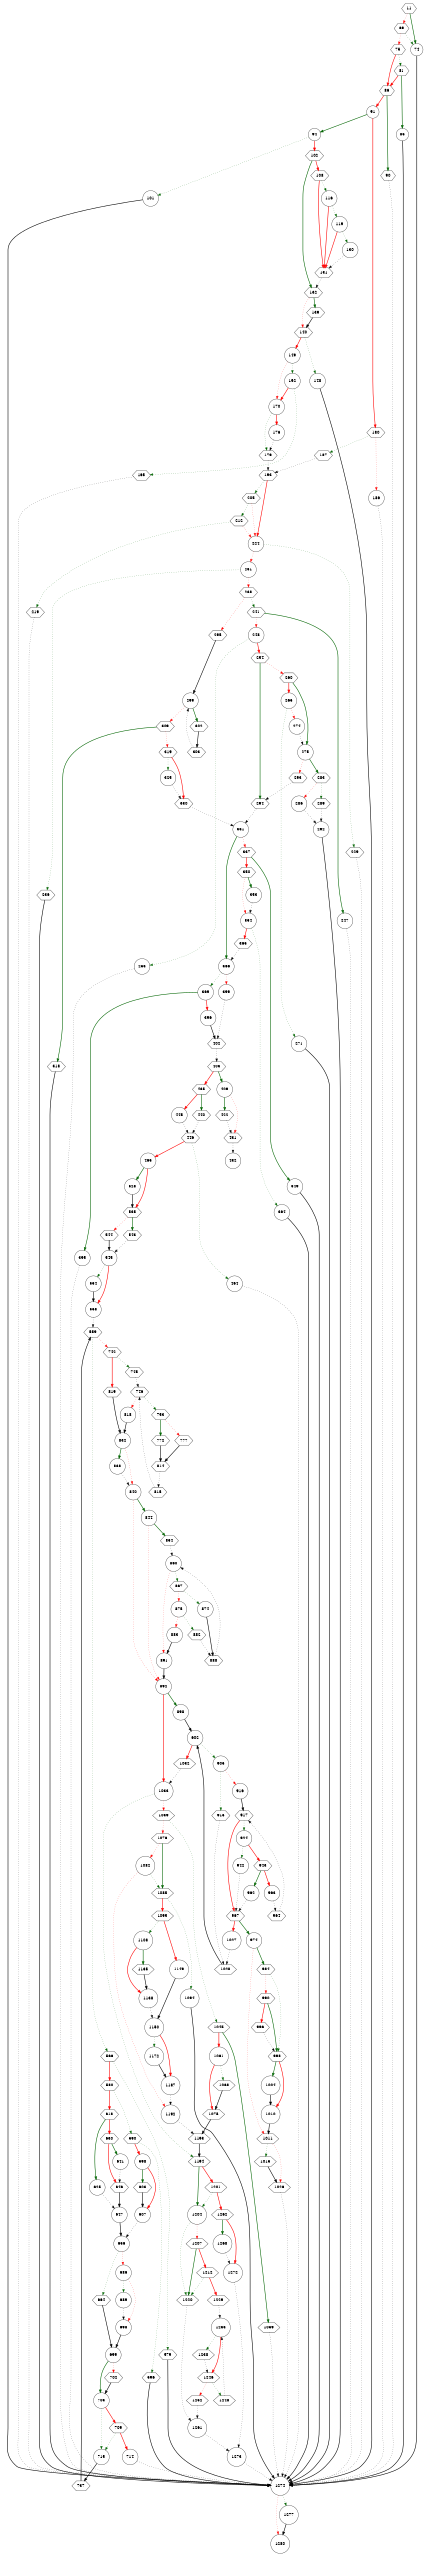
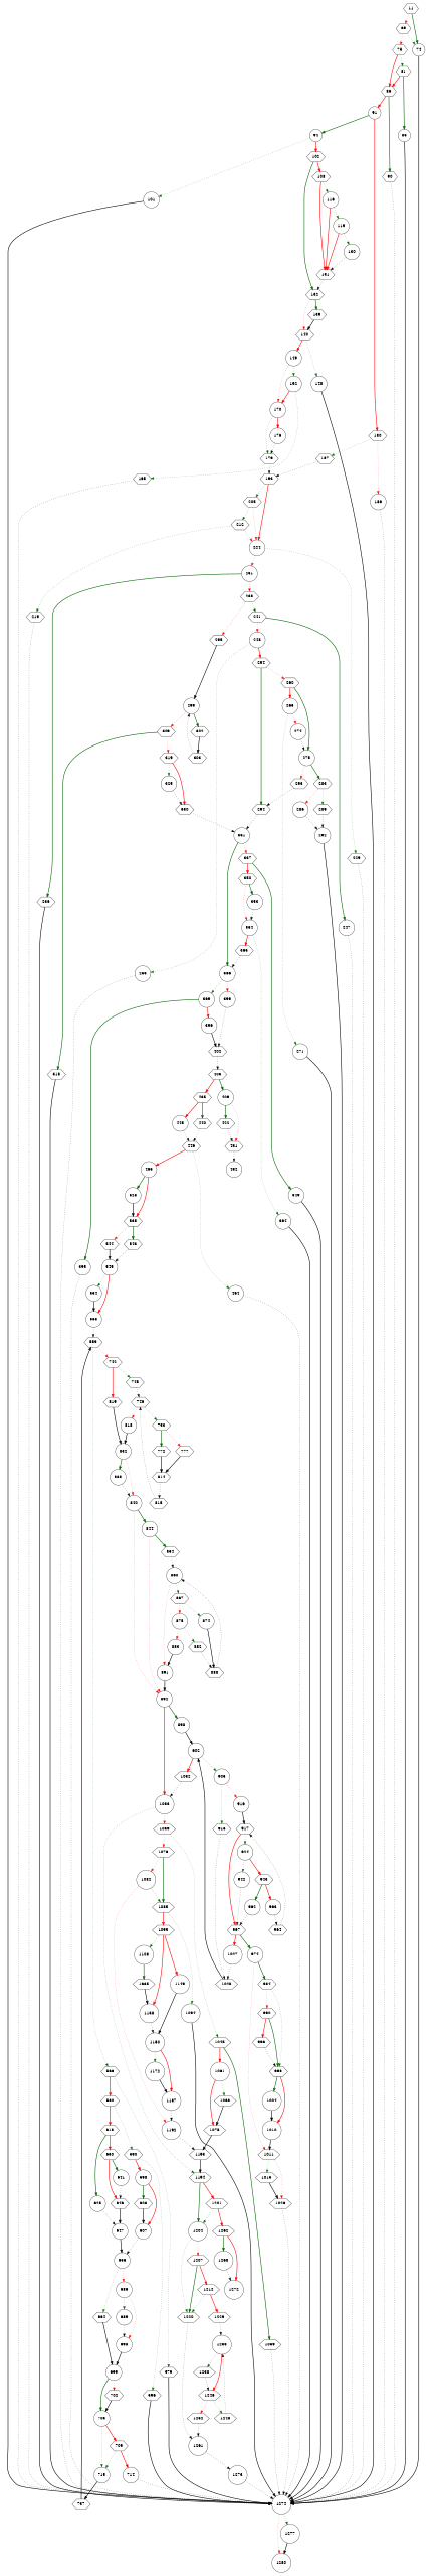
  strict digraph {
    node [shape=hexagon]
    edge [style=dotted]
    11 [entry=true]
    74 [shape=circle]
    69
    1274 [shape=circle]
    75
    1277 [shape=circle]
    1280 [shape=circle]
    81
    86
    85 [shape=circle]
    90
    91 [shape=circle]
    94 [shape=circle]
    180
    101 [shape=circle]
    102
    187
    186 [shape=circle]
    132
    108
    193
    139
    140
    116 [shape=circle]
    131
    148 [shape=circle]
    149 [shape=circle]
    119 [shape=circle]
    130 [shape=circle]
    152 [shape=circle]
    170 [shape=circle]
    165
    179
    176 [shape=circle]
    205
    224 [shape=circle]
    212
    229
    231 [shape=circle]
    219
    236
    238
    241
    295
    247 [shape=circle]
    248 [shape=circle]
    299 [shape=circle]
    253 [shape=circle]
    254
    302
    309
    294
    260
    331 [shape=circle]
    275 [shape=circle]
    n56 [label=265 shape=circle]
    366 [shape=circle]
    337
    283
    293
    271 [shape=circle]
    274 [shape=circle]
    289
    286 [shape=circle]
    292 [shape=circle]
    369 [shape=circle]
    399 [shape=circle]
    349 [shape=circle]
    350
    303
    318
    319
    325 [shape=circle]
    330
    395 [shape=circle]
    396 [shape=circle]
    402
    353 [shape=circle]
    354 [shape=circle]
    364 [shape=circle]
    365
    403
    409 [shape=circle]
    435
    422
    431
    440
    445 [shape=circle]
    432 [shape=circle]
    446
    464 [shape=circle]
    465 [shape=circle]
    528 [shape=circle]
    535
    543
    544
    545 [shape=circle]
    554 [shape=circle]
    558 [shape=circle]
    559
    566
    742
    579
    580
    745
    819
    590
    618
    746
    832 [shape=circle]
    596
    598 [shape=circle]
    625 [shape=circle]
    630
    603
    607 [shape=circle]
    647 [shape=circle]
    641 [shape=circle]
    646
    656 [shape=circle]
    664
    686 [shape=circle]
    699 [shape=circle]
    689 [shape=circle]
    698 [shape=circle]
    703 [shape=circle]
    702
    715 [shape=circle]
    709
    737
    714 [shape=circle]
    753
    818 [shape=circle]
    838 [shape=circle]
    840 [shape=circle]
    772
    777
    814
    815
    844 [shape=circle]
    892 [shape=circle]
    854
    898 [shape=circle]
    1033 [shape=circle]
    860 [shape=circle]
    n146 [label=602 shape=circle]
    1194
    1039
    867
    891 [shape=circle]
    874 [shape=circle]
    875 [shape=circle]
    888
    882
    883 [shape=circle]
    905 [shape=circle]
    1032
    1204 [shape=circle]
    1201
    1045
    1076
    915
    916 [shape=circle]
    1028
    917
    924 [shape=circle]
    967
    942 [shape=circle]
    943
    974 [shape=circle]
    1027 [shape=circle]
    962 [shape=circle]
    963 [shape=circle]
    984
    1011
    964
    998
    990
    1015
    1026
    1004 [shape=circle]
    1010 [shape=circle]
    996
    1220
    1207
    1262
    1059
    1061 [shape=circle]
    1085
    1082 [shape=circle]
    1068
    1075
    1094 [shape=circle]
    1095
    1192 [shape=circle]
    1193
    1108 [shape=circle]
    1149 [shape=circle]
-   1135
+   1135 [label=1635]
    1138 [shape=circle]
    1150 [shape=circle]
    1172 [shape=circle]
    1187 [shape=circle]
    1261 [shape=circle]
    1212
    1268 [shape=circle]
    1272 [shape=circle]
    1273 [shape=circle]
    1229
    1233 [shape=circle]
    1238
    1246
    1248
    1252
    11 -> 74 [color=darkgreen cond=true style=bold]
    11 -> 69 [color=red cond=false]
    74 -> 1274 [style=bold]
    69 -> 74 [color=darkgreen cond=true]
    69 -> 75 [color=red cond=false]
    1274 -> 1277 [color=darkgreen cond=true]
    1274 -> 1280 [color=red cond=false]
    75 -> 81 [color=darkgreen cond=true]
    75 -> 86 [color=red cond=false style=bold]
    1277 -> 1280 [style=bold]
    81 -> 86 [color=red cond=false style=bold]
    81 -> 85 [color=darkgreen cond=true style=bold]
    86 -> 90 [color=darkgreen cond=true style=bold]
    86 -> 91 [color=red cond=false style=bold]
    85 -> 1274 [style=bold]
    90 -> 1274
    91 -> 94 [color=darkgreen cond=true style=bold]
    91 -> 180 [color=red cond=false style=bold]
    94 -> 101 [color=darkgreen cond=true]
    94 -> 102 [color=red cond=false style=bold]
    180 -> 187 [color=darkgreen cond=true]
    180 -> 186 [color=red cond=false]
    101 -> 1274 [style=bold]
    102 -> 132 [color=darkgreen cond=true style=bold]
    102 -> 108 [color=red cond=false style=bold]
    187 -> 193
    186 -> 1274
    132 -> 139 [color=darkgreen cond=true style=bold]
    132 -> 140 [color=red cond=false]
    108 -> 116 [color=darkgreen cond=true]
    108 -> 131 [color=red cond=false style=bold]
    193 -> 205 [color=darkgreen cond=true]
    193 -> 224 [color=red cond=false style=bold]
    139 -> 140 [style=bold]
    140 -> 148 [color=darkgreen cond=true]
    140 -> 149 [color=red cond=false style=bold]
    116 -> 131 [color=red cond=false style=bold]
    116 -> 119 [color=darkgreen cond=true]
    131 -> 132
    148 -> 1274 [style=bold]
    149 -> 152 [color=darkgreen cond=true]
    149 -> 170 [color=red cond=false]
    119 -> 131 [color=red cond=false style=bold]
    119 -> 130 [color=darkgreen cond=true]
    130 -> 131
    152 -> 170 [color=red cond=false style=bold]
    152 -> 165 [color=darkgreen cond=true]
    170 -> 179 [color=darkgreen cond=true]
    170 -> 176 [color=red cond=false style=bold]
    165 -> 1274
    179 -> 193
    176 -> 179
    205 -> 224 [color=red cond=false]
    205 -> 212 [color=darkgreen cond=true]
    224 -> 229 [color=darkgreen cond=true]
    224 -> 231 [color=red cond=false]
    212 -> 224 [color=red cond=false]
    212 -> 219 [color=darkgreen cond=true]
    229 -> 1274
-   231 -> 236 [color=darkgreen cond=true]
+   231 -> 236 [color=darkgreen cond=true style=bold]
    231 -> 238 [color=red cond=false]
    219 -> 1274
    236 -> 1274 [style=bold]
    238 -> 241 [color=darkgreen cond=true]
    238 -> 295 [color=red cond=false]
    241 -> 247 [color=darkgreen cond=true style=bold]
    241 -> 248 [color=red cond=false]
    295 -> 299 [style=bold]
    247 -> 1274
    248 -> 253 [color=darkgreen cond=true]
    248 -> 254 [color=red cond=false style=bold]
    299 -> 302 [color=darkgreen cond=true style=bold]
    299 -> 309 [color=red cond=false]
    253 -> 1274
    254 -> 294 [color=darkgreen cond=true style=bold]
    254 -> 260 [color=red cond=false]
    302 -> 303 [style=bold]
    309 -> 318 [color=darkgreen cond=true style=bold]
    309 -> 319 [color=red cond=false]
    294 -> 331
    260 -> 275 [color=darkgreen cond=true style=bold]
    260 -> n56 [color=red cond=false style=bold]
    331 -> 366 [color=darkgreen cond=true style=bold]
    331 -> 337 [color=red cond=false]
    275 -> 283 [color=darkgreen cond=true style=bold]
    275 -> 293 [color=red cond=false]
    n56 -> 271 [color=darkgreen cond=true]
    n56 -> 274 [color=red cond=false]
    366 -> 369 [color=darkgreen cond=true]
    366 -> 399 [color=red cond=false]
    337 -> 349 [color=darkgreen cond=true style=bold]
    337 -> 350 [color=red cond=false style=bold]
    283 -> 289 [color=darkgreen cond=true]
    283 -> 286 [color=red cond=false]
    293 -> 294
    271 -> 1274 [style=bold]
    274 -> 275
    289 -> 292
    286 -> 292
    292 -> 1274 [style=bold]
    369 -> 395 [color=darkgreen cond=true style=bold]
    369 -> 396 [color=red cond=false style=bold]
    399 -> 402
    349 -> 1274 [style=bold]
    350 -> 353 [color=darkgreen cond=true style=bold]
    350 -> 354 [color=red cond=false]
    303 -> 299
    318 -> 1274 [style=bold]
    319 -> 325 [color=darkgreen cond=true]
    319 -> 330 [color=red cond=false style=bold]
    325 -> 330
    330 -> 331
    395 -> 1274
    396 -> 402 [style=bold]
    402 -> 403
    353 -> 354
    354 -> 364 [color=darkgreen cond=true]
    354 -> 365 [color=red cond=false style=bold]
    364 -> 1274 [style=bold]
    365 -> 366
    403 -> 409 [color=darkgreen cond=true style=bold]
    403 -> 435 [color=red cond=false style=bold]
    409 -> 422 [color=darkgreen cond=true style=bold]
    409 -> 431 [color=red cond=false]
    435 -> 440 [color=darkgreen cond=true style=bold]
    435 -> 445 [color=red cond=false style=bold]
    422 -> 431
    431 -> 432
    440 -> 446
    445 -> 446
    446 -> 464 [color=darkgreen cond=true]
    446 -> 465 [color=red cond=false style=bold]
    464 -> 1274
    465 -> 528 [color=darkgreen cond=true style=bold]
    465 -> 535 [color=red cond=false style=bold]
    528 -> 535 [style=bold]
    535 -> 543 [color=darkgreen cond=true style=bold]
    535 -> 544 [color=red cond=false]
    543 -> 545
    544 -> 545 [style=bold]
    545 -> 554 [color=darkgreen cond=true]
    545 -> 558 [color=red cond=false style=bold]
    554 -> 558 [style=bold]
    558 -> 559
    559 -> 566 [color=darkgreen cond=true]
    559 -> 742 [color=red cond=false]
    566 -> 579 [color=darkgreen cond=true]
    566 -> 580 [color=red cond=false style=bold]
    742 -> 745 [color=darkgreen cond=true]
    742 -> 819 [color=red cond=false style=bold]
    579 -> 1274 [style=bold]
    580 -> 590 [color=darkgreen cond=true]
    580 -> 618 [color=red cond=false style=bold]
    745 -> 746
    819 -> 832 [style=bold]
    590 -> 596 [color=darkgreen cond=true]
    590 -> 598 [color=red cond=false style=bold]
    618 -> 625 [color=darkgreen cond=true style=bold]
    618 -> 630 [color=red cond=false style=bold]
    746 -> 753 [color=darkgreen cond=true]
    746 -> 818 [color=red cond=false]
    832 -> 838 [color=darkgreen cond=true style=bold]
    832 -> 840 [color=red cond=false]
    596 -> 1274 [style=bold]
    598 -> 603 [color=darkgreen cond=true style=bold]
    598 -> 607 [color=red cond=false style=bold]
    625 -> 647
    630 -> 641 [color=darkgreen cond=true style=bold]
    630 -> 646 [color=red cond=false style=bold]
    603 -> 607 [style=bold]
    607 -> 656
    647 -> 656 [style=bold]
    641 -> 646
    646 -> 647 [style=bold]
    656 -> 664 [color=darkgreen cond=true]
    656 -> 686 [color=red cond=false]
    664 -> 699 [style=bold]
    686 -> 689 [color=darkgreen cond=true]
    686 -> 698 [color=red cond=false]
    699 -> 703 [color=darkgreen cond=true style=bold]
    699 -> 702 [color=red cond=false]
    689 -> 698
    698 -> 699 [style=bold]
    703 -> 715 [color=darkgreen cond=true]
    703 -> 709 [color=red cond=false style=bold]
    702 -> 703 [style=bold]
    715 -> 737 [style=bold]
    709 -> 715 [color=darkgreen cond=true]
    709 -> 714 [color=red cond=false style=bold]
    737 -> 559 [style=bold]
    714 -> 1274
    753 -> 772 [color=darkgreen cond=true style=bold]
    753 -> 777 [color=red cond=false]
    818 -> 832 [style=bold]
    838 -> 840
    840 -> 844 [color=darkgreen cond=true style=bold]
    840 -> 892 [color=red cond=false]
    772 -> 814 [style=bold]
    777 -> 814 [style=bold]
    814 -> 815
    815 -> 746
    844 -> 892 [color=red cond=false]
    844 -> 854 [color=darkgreen cond=true style=bold]
    892 -> 898 [color=darkgreen cond=true style=bold]
    892 -> 1033 [color=red cond=false style=bold]
    854 -> 860
    898 -> n146 [style=bold]
    1033 -> 1194 [color=darkgreen cond=true]
    1033 -> 1039 [color=red cond=false]
    860 -> 867 [color=darkgreen cond=true]
    860 -> 891 [color=red cond=false]
    n146 -> 905 [color=darkgreen cond=true]
    n146 -> 1032 [color=red cond=false style=bold]
    1194 -> 1204 [color=darkgreen cond=true style=bold]
    1194 -> 1201 [color=red cond=false style=bold]
    1039 -> 1045 [color=darkgreen cond=true]
    1039 -> 1076 [color=red cond=false]
    867 -> 874 [color=darkgreen cond=true]
    867 -> 875 [color=red cond=false]
    891 -> 892 [style=bold]
    874 -> 888 [style=bold]
    875 -> 882 [color=darkgreen cond=true]
    875 -> 883 [color=red cond=false]
    888 -> 860
    882 -> 888
    883 -> 891 [style=bold]
    905 -> 915 [color=darkgreen cond=true]
    905 -> 916 [color=red cond=false]
    1032 -> 1033
    1204 -> 1220 [color=darkgreen cond=true]
    1204 -> 1207 [color=red cond=false]
    1201 -> 1204 [color=darkgreen cond=true]
    1201 -> 1262 [color=red cond=false style=bold]
    1045 -> 1059 [color=darkgreen cond=true style=bold]
    1045 -> 1061 [color=red cond=false style=bold]
    1076 -> 1085 [color=darkgreen cond=true style=bold]
    1076 -> 1082 [color=red cond=false]
    915 -> 1028
    916 -> 917 [style=bold]
    1028 -> n146 [style=bold]
    917 -> 924 [color=darkgreen cond=true]
    917 -> 967 [color=red cond=false style=bold]
    924 -> 942 [color=darkgreen cond=true]
    924 -> 943 [color=red cond=false style=bold]
    967 -> 974 [color=darkgreen cond=true style=bold]
    967 -> 1027 [color=red cond=false style=bold]
    942 -> 967
    943 -> 962 [color=darkgreen cond=true style=bold]
    943 -> 963 [color=red cond=false style=bold]
    974 -> 984 [color=darkgreen cond=true style=bold]
    974 -> 1011 [color=red cond=false]
    1027 -> 1028
    962 -> 967
    963 -> 964
    984 -> 998 [color=darkgreen cond=true]
    984 -> 990 [color=red cond=false]
    1011 -> 1015 [color=darkgreen cond=true]
    1011 -> 1026 [color=red cond=false]
    964 -> 917
    998 -> 1004 [color=darkgreen cond=true style=bold]
    998 -> 1010 [color=red cond=false style=bold]
    990 -> 998 [color=darkgreen cond=true style=bold]
    990 -> 996 [color=red cond=false style=bold]
    1015 -> 1026 [style=bold]
    1026 -> 1274
    1004 -> 1010 [style=bold]
    1010 -> 1011 [style=bold]
    996 -> 998
    1220 -> 1261
    1207 -> 1220 [color=darkgreen cond=true style=bold]
    1207 -> 1212 [color=red cond=false style=bold]
    1262 -> 1268 [color=darkgreen cond=true style=bold]
    1262 -> 1272 [color=red cond=false style=bold]
    1059 -> 1274
    1061 -> 1068 [color=darkgreen cond=true]
    1061 -> 1075 [color=red cond=false style=bold]
    1085 -> 1094 [color=darkgreen cond=true]
    1085 -> 1095 [color=red cond=false style=bold]
    1082 -> 1085 [color=darkgreen cond=true]
    1082 -> 1192 [color=red cond=false]
    1068 -> 1075 [style=bold]
    1075 -> 1193 [style=bold]
    1094 -> 1274 [style=bold]
    1095 -> 1108 [color=darkgreen cond=true]
    1095 -> 1149 [color=red cond=false style=bold]
    1192 -> 1193
    1193 -> 1194 [style=bold]
    1108 -> 1135 [color=darkgreen cond=true style=bold]
-   1108 -> 1138 [color=red cond=false style=bold]
+   1095 -> 1138 [color=red cond=false style=bold]
    1149 -> 1150 [style=bold]
    1135 -> 1138 [style=bold]
    1138 -> 1150
    1150 -> 1172 [color=darkgreen cond=true]
    1150 -> 1187 [color=red cond=false style=bold]
    1172 -> 1187 [style=bold]
    1187 -> 1192
    1261 -> 1273
    1212 -> 1220 [color=darkgreen cond=true]
    1212 -> 1229 [color=red cond=false style=bold]
    1268 -> 1272
-   1272 -> 1273
    1273 -> 1274
    1229 -> 1233
    1233 -> 1238 [color=darkgreen cond=true]
    1233 -> 1246 [color=red cond=false style=bold]
    1238 -> 1246
    1246 -> 1248 [color=darkgreen cond=true]
    1246 -> 1252 [color=red cond=false]
    1248 -> 1233
    1252 -> 1261
  }
